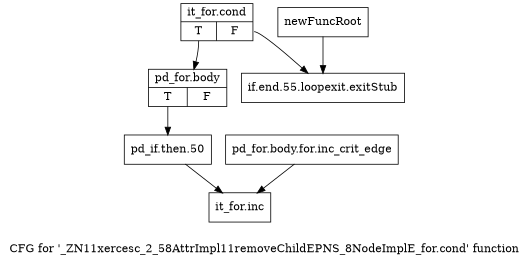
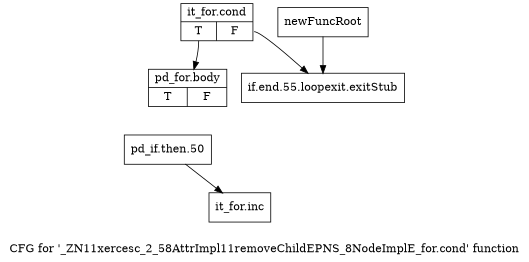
  digraph {
    label="CFG for '_ZN11xercesc_2_58AttrImpl11removeChildEPNS_8NodeImplE_for.cond' function"
    node [shape=record]
    n1 [label="{newFuncRoot}"]
    n2 [label="{if.end.55.loopexit.exitStub}"]
    n3 [label="{it_for.cond|{<s0>T|<s1>F}}"]
    n4 [label="{pd_for.body|{<s0>T|<s1>F}}"]
    n5 [label="{pd_if.then.50}"]
    n6 [label="{it_for.inc}"]
-   n7 [label="{pd_for.body.for.inc_crit_edge}"]
    n1 -> n2
    n3 -> n2 [tailport=s1]
    n3 -> n4 [tailport=s0]
-   n4 -> n5 [tailport=s0]
    n5 -> n6
-   n7 -> n6
  }
